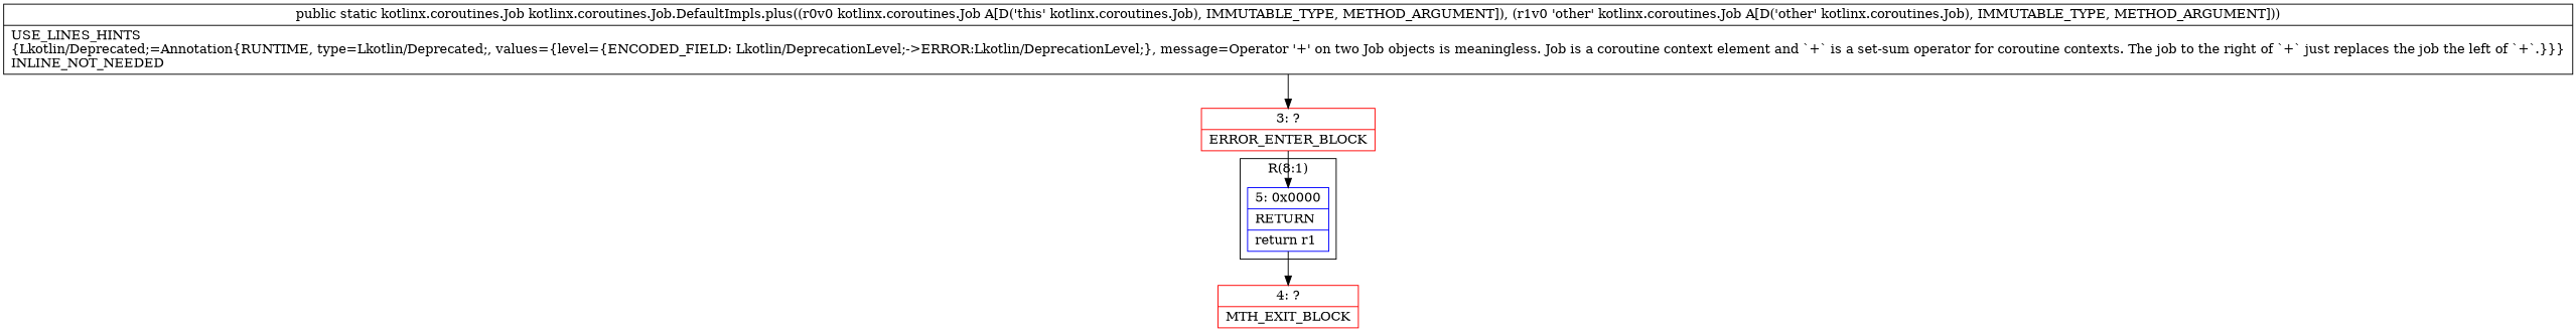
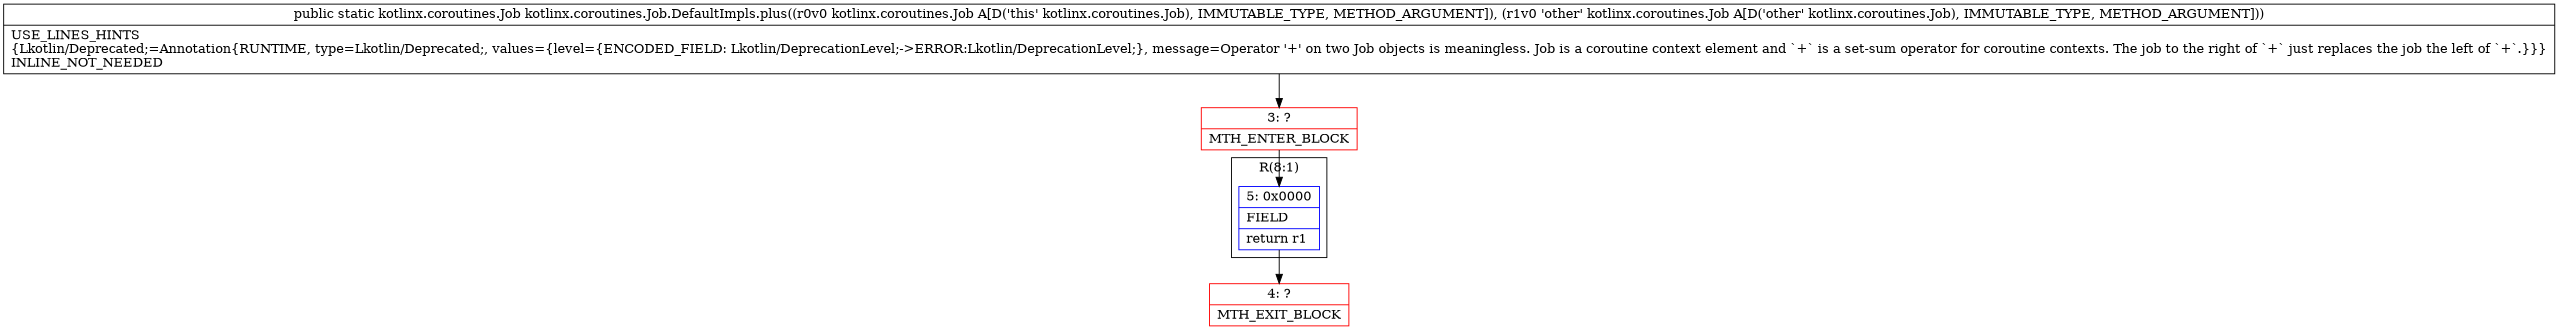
  digraph {
    node [color=red shape=record]
-   n1 [color=blue label="{5\:\ 0x0000|RETURN\l|return r1\l}"]
+   n1 [color=blue label="{5\:\ 0x0000|FIELD\l|return r1\l}"]
    n2 [label="{4\:\ ?|MTH_EXIT_BLOCK\l}"]
-   n3 [label="{3\:\ ?|ERROR_ENTER_BLOCK\l}"]
+   n3 [label="{3\:\ ?|MTH_ENTER_BLOCK\l}"]
    n4 [label="{public static kotlinx.coroutines.Job kotlinx.coroutines.Job.DefaultImpls.plus((r0v0 kotlinx.coroutines.Job A[D('this' kotlinx.coroutines.Job), IMMUTABLE_TYPE, METHOD_ARGUMENT]), (r1v0 'other' kotlinx.coroutines.Job A[D('other' kotlinx.coroutines.Job), IMMUTABLE_TYPE, METHOD_ARGUMENT]))  | USE_LINES_HINTS\l\{Lkotlin\/Deprecated;=Annotation\{RUNTIME, type=Lkotlin\/Deprecated;, values=\{level=\{ENCODED_FIELD: Lkotlin\/DeprecationLevel;\-\>ERROR:Lkotlin\/DeprecationLevel;\}, message=Operator '+' on two Job objects is meaningless. Job is a coroutine context element and `+` is a set\-sum operator for coroutine contexts. The job to the right of `+` just replaces the job the left of `+`.\}\}\}\lINLINE_NOT_NEEDED\l}" color=""]
    subgraph cluster_1 {
      label="R(8:1)"
      n1
    }
    n1 -> n2
    n3 -> n1
    n4 -> n3
  }
